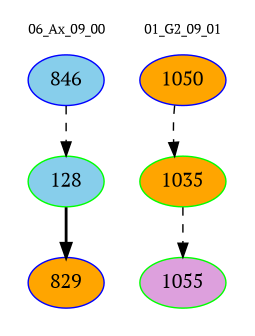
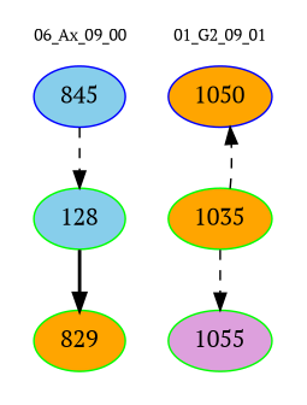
  digraph {
    fontname="PT Serif"
    node [color=green fillcolor=orange fontname="PT Serif" style=filled]
    edge [color=black fontname="PT Serif" style=dashed]
-   n1 [color=blue fillcolor=skyblue label=846]
+   n1 [color=blue fillcolor=skyblue label=845]
    n2 [fillcolor=skyblue label=128]
-   n3 [color=blue label=829]
+   n3 [label=829]
    n4 [color=blue label=1050]
    n5 [label=1035]
    n6 [fillcolor=plum label=1055]
    subgraph cluster_1 {
      color=white
      fontsize=10
      label="06_Ax_09_00"
      n1
      n2
      n3
    }
    subgraph cluster_2 {
      color=white
      fontsize=10
      label="01_G2_09_01"
      n4
      n5
      n6
    }
    n1 -> n2
    n2 -> n3 [style=bold]
-   n4 -> n5
+   n5 -> n4
    n5 -> n6
  }
